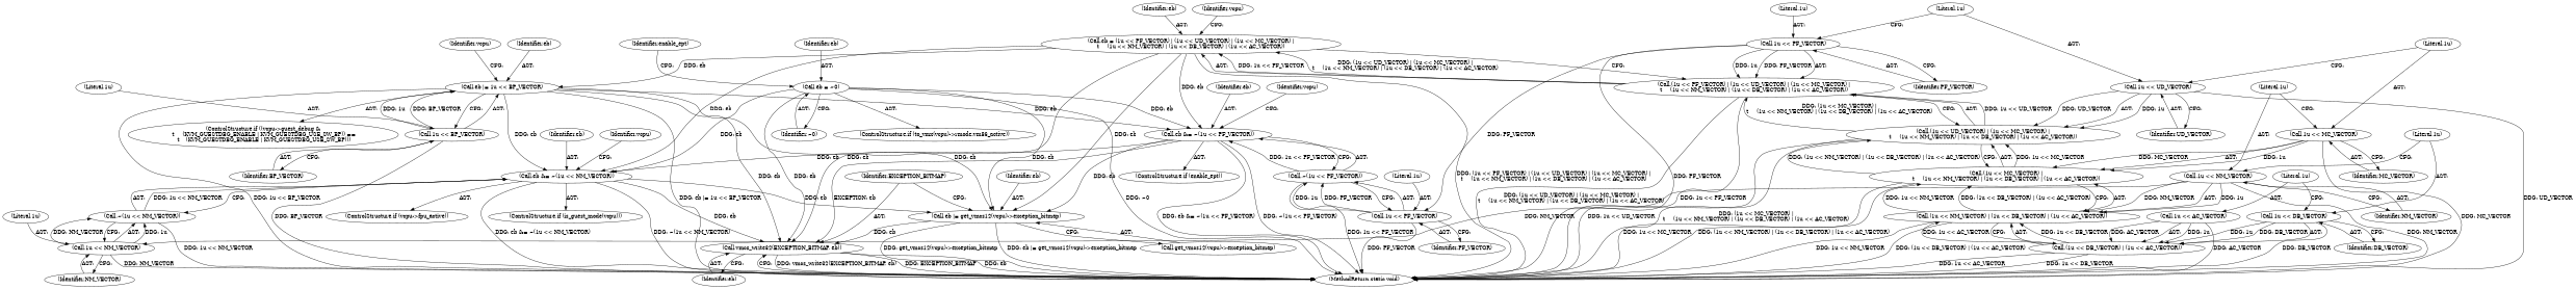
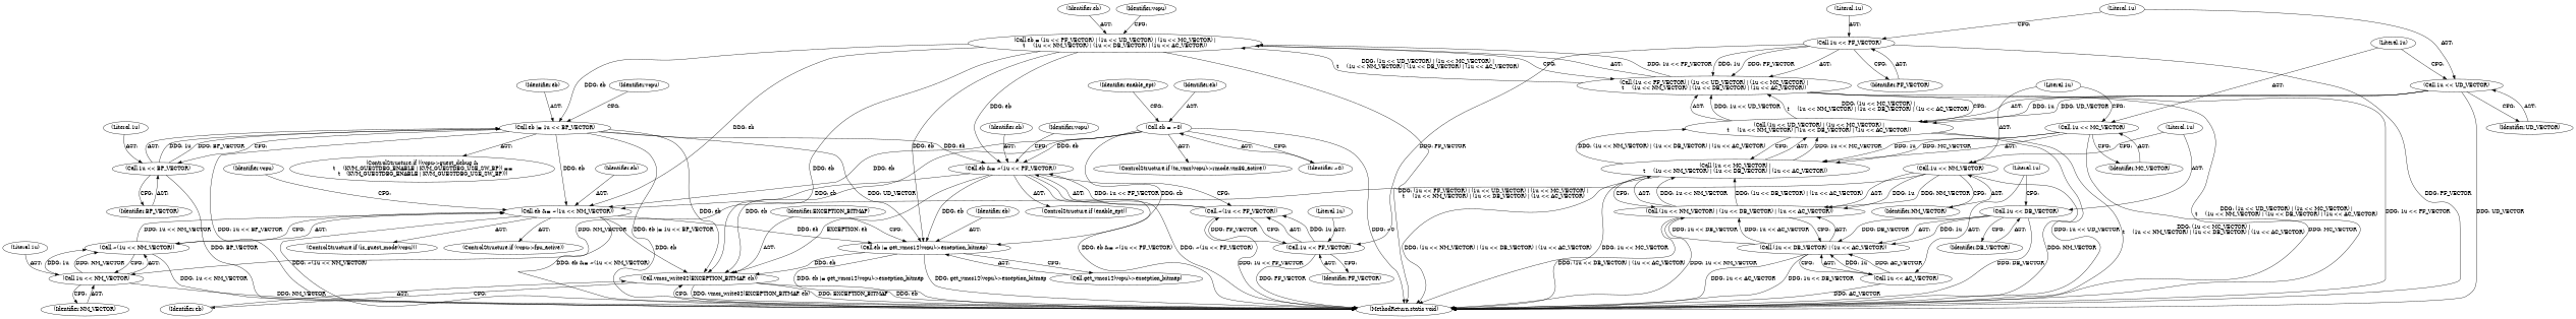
  digraph {
    n1 [label="(Call,vmcs_write32(EXCEPTION_BITMAP, eb))"]
    n2 [label="(Identifier,eb)"]
    n3 [label="(MethodReturn,static void)"]
    n4 [label="(Call,eb = (1u << PF_VECTOR) | (1u << UD_VECTOR) | (1u << MC_VECTOR) |\n\t     (1u << NM_VECTOR) | (1u << DB_VECTOR) | (1u << AC_VECTOR))"]
    n5 [label="(Call,(1u << PF_VECTOR) | (1u << UD_VECTOR) | (1u << MC_VECTOR) |\n\t     (1u << NM_VECTOR) | (1u << DB_VECTOR) | (1u << AC_VECTOR))"]
    n6 [label="(Call,eb |= 1u << BP_VECTOR)"]
    n7 [label="(Call,eb |= get_vmcs12(vcpu)->exception_bitmap)"]
    n8 [label="(Call,eb &= ~(1u << NM_VECTOR))"]
    n9 [label="(Call,eb &= ~(1u << PF_VECTOR))"]
    n10 [label="(Call,(1u << UD_VECTOR) | (1u << MC_VECTOR) |\n\t     (1u << NM_VECTOR) | (1u << DB_VECTOR) | (1u << AC_VECTOR))"]
    n11 [label="(Call,1u << BP_VECTOR)"]
    n12 [label="(ControlStructure,if ((vcpu->guest_debug &\n \t     (KVM_GUESTDBG_ENABLE | KVM_GUESTDBG_USE_SW_BP)) ==\n \t    (KVM_GUESTDBG_ENABLE | KVM_GUESTDBG_USE_SW_BP)))"]
    n13 [label="(Call,get_vmcs12(vcpu)->exception_bitmap)"]
    n14 [label="(ControlStructure,if (is_guest_mode(vcpu)))"]
    n15 [label="(Call,~(1u << NM_VECTOR))"]
    n16 [label="(ControlStructure,if (vcpu->fpu_active))"]
    n17 [label="(Call,~(1u << PF_VECTOR))"]
    n18 [label="(ControlStructure,if (enable_ept))"]
    n19 [label="(Call,(1u << MC_VECTOR) |\n\t     (1u << NM_VECTOR) | (1u << DB_VECTOR) | (1u << AC_VECTOR))"]
    n20 [label="(Call,1u << PF_VECTOR)"]
    n21 [label="(Call,1u << PF_VECTOR)"]
    n22 [label="(Identifier,PF_VECTOR)"]
    n23 [label="(Identifier,PF_VECTOR)"]
    n24 [label="(Call,(1u << NM_VECTOR) | (1u << DB_VECTOR) | (1u << AC_VECTOR))"]
    n25 [label="(Call,1u << UD_VECTOR)"]
    n26 [label="(Identifier,UD_VECTOR)"]
    n27 [label="(Call,(1u << DB_VECTOR) | (1u << AC_VECTOR))"]
    n28 [label="(Call,1u << MC_VECTOR)"]
    n29 [label="(Identifier,MC_VECTOR)"]
    n30 [label="(Call,1u << AC_VECTOR)"]
    n31 [label="(Call,1u << NM_VECTOR)"]
    n32 [label="(Call,1u << NM_VECTOR)"]
    n33 [label="(Identifier,NM_VECTOR)"]
    n34 [label="(Identifier,NM_VECTOR)"]
    n35 [label="(Call,1u << DB_VECTOR)"]
    n36 [label="(Identifier,DB_VECTOR)"]
    n37 [label="(Identifier,BP_VECTOR)"]
    n38 [label="(Call,eb = ~0)"]
    n39 [label="(Identifier,~0)"]
    n40 [label="(ControlStructure,if (to_vmx(vcpu)->rmode.vm86_active))"]
    n41 [label="(Identifier,eb)"]
    n42 [label="(Identifier,eb)"]
    n43 [label="(Literal,1u)"]
    n44 [label="(Identifier,vcpu)"]
    n45 [label="(Identifier,EXCEPTION_BITMAP)"]
    n46 [label="(Literal,1u)"]
    n47 [label="(Identifier,vcpu)"]
    n48 [label="(Literal,1u)"]
    n49 [label="(Literal,1u)"]
    n50 [label="(Identifier,enable_ept)"]
    n51 [label="(Literal,1u)"]
    n52 [label="(Literal,1u)"]
    n53 [label="(Identifier,eb)"]
    n54 [label="(Literal,1u)"]
    n55 [label="(Identifier,eb)"]
    n56 [label="(Identifier,vcpu)"]
    n57 [label="(Identifier,eb)"]
    n58 [label="(Identifier,vcpu)"]
    n59 [label="(Literal,1u)"]
    n60 [label="(Identifier,eb)"]
    n61 [label="(Literal,1u)"]
    n1 -> n2 [label="CFG: "]
    n1 -> n3 [label="DDG: vmcs_write32(EXCEPTION_BITMAP, eb)"]
    n1 -> n3 [label="DDG: EXCEPTION_BITMAP"]
    n1 -> n3 [label="DDG: eb"]
    n2 -> n1 [label="AST: "]
    n3 -> n1 [label="CFG: "]
    n4 -> n1 [label="DDG: eb"]
    n4 -> n3 [label="DDG: (1u << PF_VECTOR) | (1u << UD_VECTOR) | (1u << MC_VECTOR) |\n\t     (1u << NM_VECTOR) | (1u << DB_VECTOR) | (1u << AC_VECTOR)"]
    n4 -> n5 [label="CFG: "]
    n4 -> n6 [label="DDG: eb"]
    n4 -> n7 [label="DDG: eb"]
    n4 -> n8 [label="DDG: eb"]
    n4 -> n9 [label="DDG: eb"]
    n5 -> n3 [label="DDG: (1u << UD_VECTOR) | (1u << MC_VECTOR) |\n\t     (1u << NM_VECTOR) | (1u << DB_VECTOR) | (1u << AC_VECTOR)"]
    n5 -> n3 [label="DDG: 1u << PF_VECTOR"]
    n5 -> n4 [label="AST: "]
    n5 -> n4 [label="DDG: 1u << PF_VECTOR"]
    n5 -> n4 [label="DDG: (1u << UD_VECTOR) | (1u << MC_VECTOR) |\n\t     (1u << NM_VECTOR) | (1u << DB_VECTOR) | (1u << AC_VECTOR)"]
    n5 -> n10 [label="CFG: "]
    n6 -> n1 [label="DDG: eb"]
    n6 -> n3 [label="DDG: eb |= 1u << BP_VECTOR"]
    n6 -> n3 [label="DDG: 1u << BP_VECTOR"]
-   n6 -> n7 [label="DDG: eb"]
+   n6 -> n7 [label="DDG: UD_VECTOR"]
    n6 -> n8 [label="DDG: eb"]
    n6 -> n9 [label="DDG: eb"]
    n6 -> n11 [label="CFG: "]
    n6 -> n12 [label="AST: "]
    n7 -> n1 [label="DDG: eb"]
    n7 -> n3 [label="DDG: eb |= get_vmcs12(vcpu)->exception_bitmap"]
    n7 -> n3 [label="DDG: get_vmcs12(vcpu)->exception_bitmap"]
    n7 -> n13 [label="CFG: "]
    n8 -> n1 [label="DDG: eb"]
    n8 -> n3 [label="DDG: ~(1u << NM_VECTOR)"]
    n8 -> n3 [label="DDG: eb &= ~(1u << NM_VECTOR)"]
    n8 -> n7 [label="DDG: eb"]
    n8 -> n14 [label="AST: "]
    n8 -> n15 [label="CFG: "]
    n8 -> n16 [label="AST: "]
    n9 -> n1 [label="EXCEPTION: eb"]
    n9 -> n3 [label="DDG: eb &= ~(1u << PF_VECTOR)"]
    n9 -> n3 [label="DDG: ~(1u << PF_VECTOR)"]
    n9 -> n7 [label="DDG: eb"]
    n9 -> n8 [label="DDG: eb"]
    n9 -> n17 [label="CFG: "]
    n9 -> n18 [label="AST: "]
    n10 -> n3 [label="DDG: 1u << UD_VECTOR"]
    n10 -> n3 [label="DDG: (1u << MC_VECTOR) |\n\t     (1u << NM_VECTOR) | (1u << DB_VECTOR) | (1u << AC_VECTOR)"]
    n10 -> n5 [label="AST: "]
    n10 -> n5 [label="DDG: 1u << UD_VECTOR"]
    n10 -> n5 [label="DDG: (1u << MC_VECTOR) |\n\t     (1u << NM_VECTOR) | (1u << DB_VECTOR) | (1u << AC_VECTOR)"]
    n10 -> n19 [label="CFG: "]
    n11 -> n3 [label="DDG: BP_VECTOR"]
    n11 -> n6 [label="AST: "]
    n11 -> n6 [label="DDG: 1u"]
    n11 -> n6 [label="DDG: BP_VECTOR"]
    n11 -> n37 [label="CFG: "]
    n13 -> n7 [label="AST: "]
    n15 -> n3 [label="DDG: 1u << NM_VECTOR"]
    n15 -> n8 [label="AST: "]
    n15 -> n8 [label="DDG: 1u << NM_VECTOR"]
    n15 -> n32 [label="CFG: "]
    n17 -> n3 [label="DDG: 1u << PF_VECTOR"]
    n17 -> n9 [label="AST: "]
    n17 -> n9 [label="DDG: 1u << PF_VECTOR"]
    n17 -> n21 [label="CFG: "]
    n19 -> n3 [label="DDG: 1u << MC_VECTOR"]
    n19 -> n3 [label="DDG: (1u << NM_VECTOR) | (1u << DB_VECTOR) | (1u << AC_VECTOR)"]
    n19 -> n10 [label="AST: "]
    n19 -> n10 [label="DDG: 1u << MC_VECTOR"]
    n19 -> n10 [label="DDG: (1u << NM_VECTOR) | (1u << DB_VECTOR) | (1u << AC_VECTOR)"]
    n19 -> n24 [label="CFG: "]
    n20 -> n3 [label="DDG: PF_VECTOR"]
    n20 -> n5 [label="AST: "]
    n20 -> n5 [label="DDG: 1u"]
    n20 -> n5 [label="DDG: PF_VECTOR"]
    n20 -> n21 [label="DDG: PF_VECTOR"]
    n20 -> n22 [label="CFG: "]
    n21 -> n3 [label="DDG: PF_VECTOR"]
    n21 -> n17 [label="AST: "]
    n21 -> n17 [label="DDG: 1u"]
    n21 -> n17 [label="DDG: PF_VECTOR"]
    n21 -> n23 [label="CFG: "]
    n22 -> n20 [label="AST: "]
    n23 -> n21 [label="AST: "]
    n24 -> n3 [label="DDG: 1u << NM_VECTOR"]
    n24 -> n3 [label="DDG: (1u << DB_VECTOR) | (1u << AC_VECTOR)"]
    n24 -> n19 [label="AST: "]
    n24 -> n19 [label="DDG: 1u << NM_VECTOR"]
    n24 -> n19 [label="DDG: (1u << DB_VECTOR) | (1u << AC_VECTOR)"]
    n24 -> n27 [label="CFG: "]
    n25 -> n3 [label="DDG: UD_VECTOR"]
    n25 -> n10 [label="AST: "]
    n25 -> n10 [label="DDG: 1u"]
    n25 -> n10 [label="DDG: UD_VECTOR"]
    n25 -> n26 [label="CFG: "]
    n26 -> n25 [label="AST: "]
    n27 -> n3 [label="DDG: 1u << DB_VECTOR"]
    n27 -> n3 [label="DDG: 1u << AC_VECTOR"]
    n27 -> n24 [label="AST: "]
    n27 -> n24 [label="DDG: 1u << DB_VECTOR"]
    n27 -> n24 [label="DDG: 1u << AC_VECTOR"]
+   n27 -> n30 [label="CFG: "]
    n28 -> n3 [label="DDG: MC_VECTOR"]
    n28 -> n19 [label="AST: "]
    n28 -> n19 [label="DDG: 1u"]
    n28 -> n19 [label="DDG: MC_VECTOR"]
    n28 -> n29 [label="CFG: "]
    n29 -> n28 [label="AST: "]
    n30 -> n3 [label="DDG: AC_VECTOR"]
    n30 -> n27 [label="AST: "]
    n30 -> n27 [label="DDG: 1u"]
    n30 -> n27 [label="DDG: AC_VECTOR"]
    n31 -> n3 [label="DDG: NM_VECTOR"]
    n31 -> n24 [label="AST: "]
    n31 -> n24 [label="DDG: 1u"]
    n31 -> n24 [label="DDG: NM_VECTOR"]
    n31 -> n32 [label="DDG: NM_VECTOR"]
    n31 -> n33 [label="CFG: "]
    n32 -> n3 [label="DDG: NM_VECTOR"]
    n32 -> n15 [label="AST: "]
    n32 -> n15 [label="DDG: 1u"]
    n32 -> n15 [label="DDG: NM_VECTOR"]
    n32 -> n34 [label="CFG: "]
    n33 -> n31 [label="AST: "]
    n34 -> n32 [label="AST: "]
    n35 -> n3 [label="DDG: DB_VECTOR"]
    n35 -> n27 [label="AST: "]
    n35 -> n27 [label="DDG: 1u"]
    n35 -> n27 [label="DDG: DB_VECTOR"]
    n35 -> n36 [label="CFG: "]
    n36 -> n35 [label="AST: "]
    n37 -> n11 [label="AST: "]
    n38 -> n1 [label="DDG: eb"]
    n38 -> n3 [label="DDG: ~0"]
    n38 -> n7 [label="DDG: eb"]
    n38 -> n8 [label="DDG: eb"]
    n38 -> n9 [label="DDG: eb"]
    n38 -> n39 [label="CFG: "]
    n38 -> n40 [label="AST: "]
    n39 -> n38 [label="AST: "]
    n41 -> n9 [label="AST: "]
    n42 -> n38 [label="AST: "]
    n43 -> n20 [label="CFG: "]
    n43 -> n25 [label="AST: "]
    n44 -> n9 [label="CFG: "]
    n45 -> n1 [label="AST: "]
    n45 -> n7 [label="CFG: "]
    n46 -> n25 [label="CFG: "]
    n46 -> n28 [label="AST: "]
    n47 -> n6 [label="CFG: "]
    n48 -> n21 [label="AST: "]
    n49 -> n32 [label="AST: "]
    n50 -> n38 [label="CFG: "]
    n51 -> n20 [label="AST: "]
    n52 -> n30 [label="AST: "]
    n52 -> n35 [label="CFG: "]
    n53 -> n8 [label="AST: "]
    n54 -> n31 [label="CFG: "]
    n54 -> n35 [label="AST: "]
    n55 -> n6 [label="AST: "]
    n56 -> n8 [label="CFG: "]
    n57 -> n4 [label="AST: "]
    n58 -> n4 [label="CFG: "]
    n59 -> n11 [label="AST: "]
    n60 -> n7 [label="AST: "]
    n61 -> n28 [label="CFG: "]
    n61 -> n31 [label="AST: "]
  }
